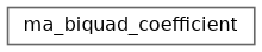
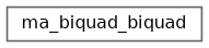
  digraph {
    rankdir=LR
-   n1 [color=grey40 fillcolor=white fontname=Helvetica fontsize=10 height=0.2 label=ma_biquad_coefficient shape=box style=filled width=0.4]
+   n1 [color=grey40 fillcolor=white fontname=Helvetica fontsize=10 height=0.2 label=ma_biquad_biquad shape=box style=filled width=0.4]
  }
